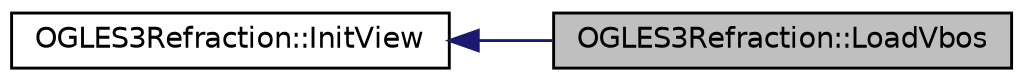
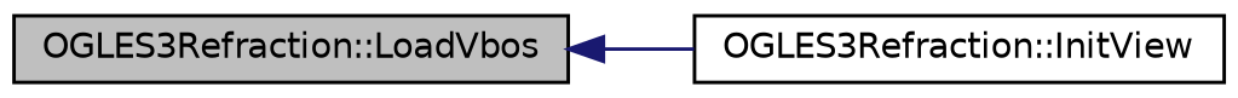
  digraph {
    rankdir=LR
    node [color=black fontname=Helvetica fontsize=10 shape=record style=filled]
    n1 [fillcolor=grey75 fontcolor=black height=0.2 label="OGLES3Refraction::LoadVbos" width=0.4]
    n2 [fillcolor=white height=0.2 label="OGLES3Refraction::InitView" width=0.4]
-   n2 -> n1 [color=midnightblue dir=back fontname=Helvetica fontsize=10 labelfontname=Helvetica labelfontsize=10 style=solid]
+   n1 -> n2 [color=midnightblue dir=back fontname=Helvetica fontsize=10 labelfontname=Helvetica labelfontsize=10 style=solid]
  }
